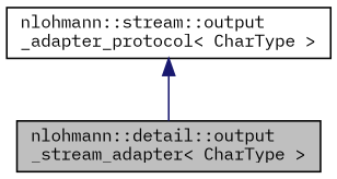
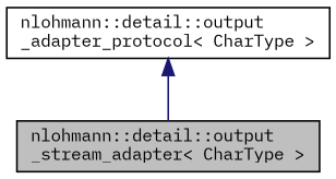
  digraph {
    fontname="IBM Plex Mono"
    node [color=black fontname="IBM Plex Mono" fontsize=10 shape=record style=filled]
    n1 [fillcolor=grey75 fontcolor=black height=0.2 label="nlohmann::detail::output\l_stream_adapter\< CharType \>" width=0.4]
-   n2 [fillcolor=white height=0.2 label="nlohmann::stream::output\l_adapter_protocol\< CharType \>" width=0.4]
+   n2 [fillcolor=white height=0.2 label="nlohmann::detail::output\l_adapter_protocol\< CharType \>" width=0.4]
    n2 -> n1 [color=midnightblue dir=back fontname="IBM Plex Mono" fontsize=10 labelfontname=Helvetica labelfontsize=10 style=solid]
  }
